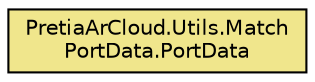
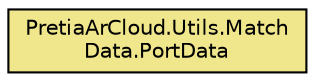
  digraph {
    rankdir=LR
-   n1 [color=black fillcolor=khaki fontname=Helvetica fontsize=10 height=0.2 label="PretiaArCloud.Utils.Match\lPortData.PortData" shape=record style=filled width=0.4]
+   n1 [color=black fillcolor=khaki fontname=Helvetica fontsize=10 height=0.2 label="PretiaArCloud.Utils.Match\lData.PortData" shape=record style=filled width=0.4]
  }
